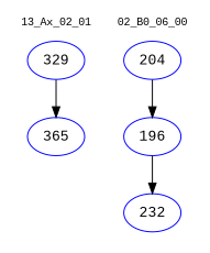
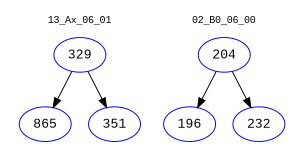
  digraph {
    fontname="Liberation Mono"
    node [color=blue fontname="Liberation Mono"]
    edge [color=black fontname="Liberation Mono"]
    n1 [label=329]
-   n2 [label=365]
+   n2 [label=865]
+   n3 [label=351]
    n4 [label=196]
    n5 [label=232]
    n6 [label=204]
    subgraph cluster_1 {
      color=white
      fontsize=10
-     label="13_Ax_02_01"
+     label="13_Ax_06_01"
      n1
      n2
+     n3
    }
    subgraph cluster_2 {
      color=white
      fontsize=10
      label="02_B0_06_00"
      n4
      n5
      n6
    }
    n1 -> n2
-   n4 -> n5
+   n1 -> n3
+   n6 -> n5
    n6 -> n4
  }
